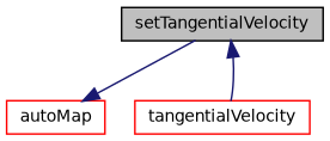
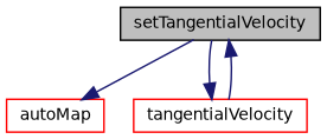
  digraph {
    rankdir=TB
    node [color=red fontname=Helvetica fontsize=10 shape=record]
    edge [color=midnightblue fontname=Helvetica fontsize=10 labelfontname=Helvetica labelfontsize=10 style=solid]
    n1 [color=black fillcolor=grey75 fontcolor=black height=0.2 label=setTangentialVelocity style=filled width=0.4]
    n2 [height=0.2 label=autoMap width=0.4]
    n3 [height=0.2 label=tangentialVelocity width=0.4]
    n1 -> n2
+   n1 -> n3
    n3 -> n1
  }
